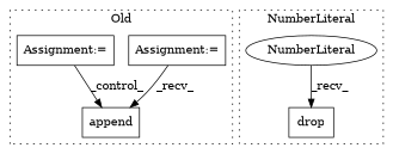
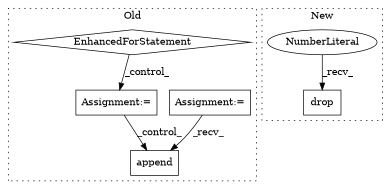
  digraph {
    node [a=32 l=1 shape=box]
    n1 [l="7,1" label=append s="24129,24140"]
    n2 [a=7 label="Assignment:=" s=23826]
    n3 [a=7 label="Assignment:=" s=23950]
+   n4 [a=70 l="53,2" label=EnhancedForStatement s="23861,23939" shape=diamond]
    n5 [l="5,1" label=drop s="24961,24972"]
    n6 [a=34 label=NumberLiteral s=24971 shape=ellipse]
    subgraph cluster_1 {
      label=Old
      style=dotted
      n1
      n2
      n3
+     n4
    }
    subgraph cluster_2 {
-     label=NumberLiteral
+     label=New
      style=dotted
      n5
      n6
    }
    n2 -> n1 [label=_recv_]
    n3 -> n1 [label=_control_]
+   n4 -> n3 [label=_control_]
    n6 -> n5 [label=_recv_]
  }
